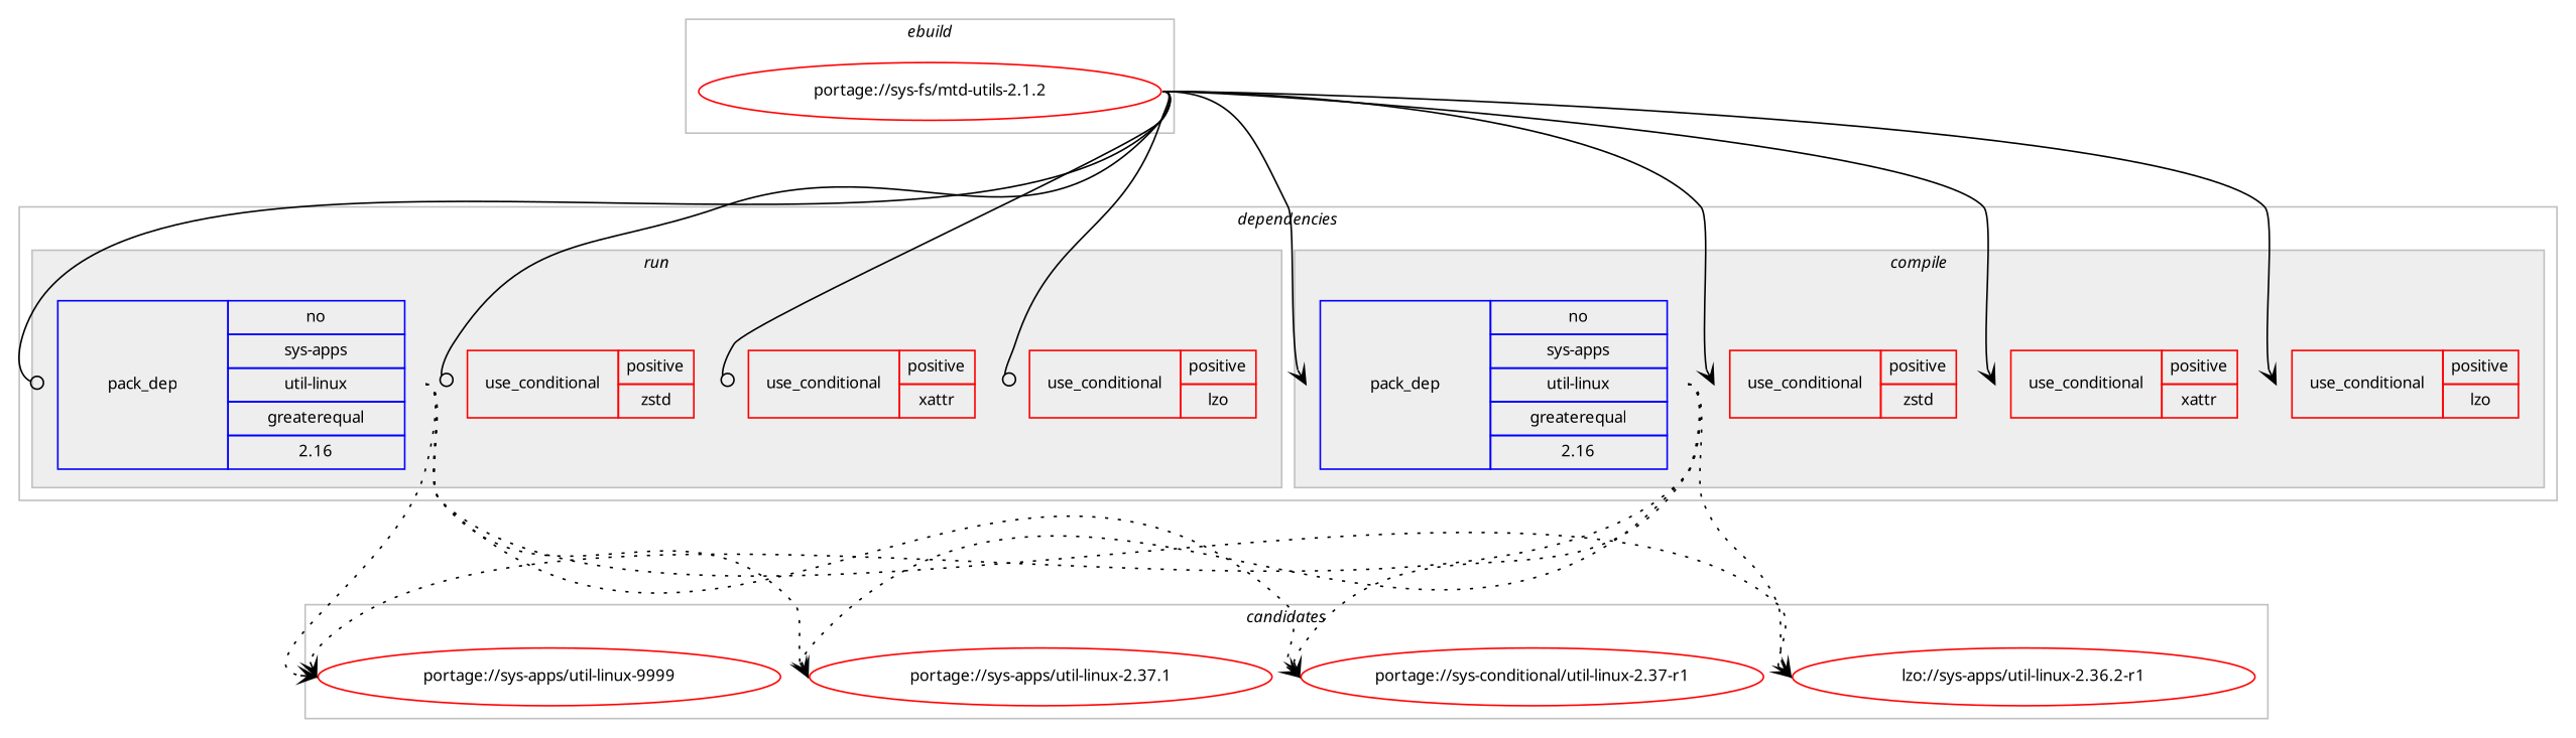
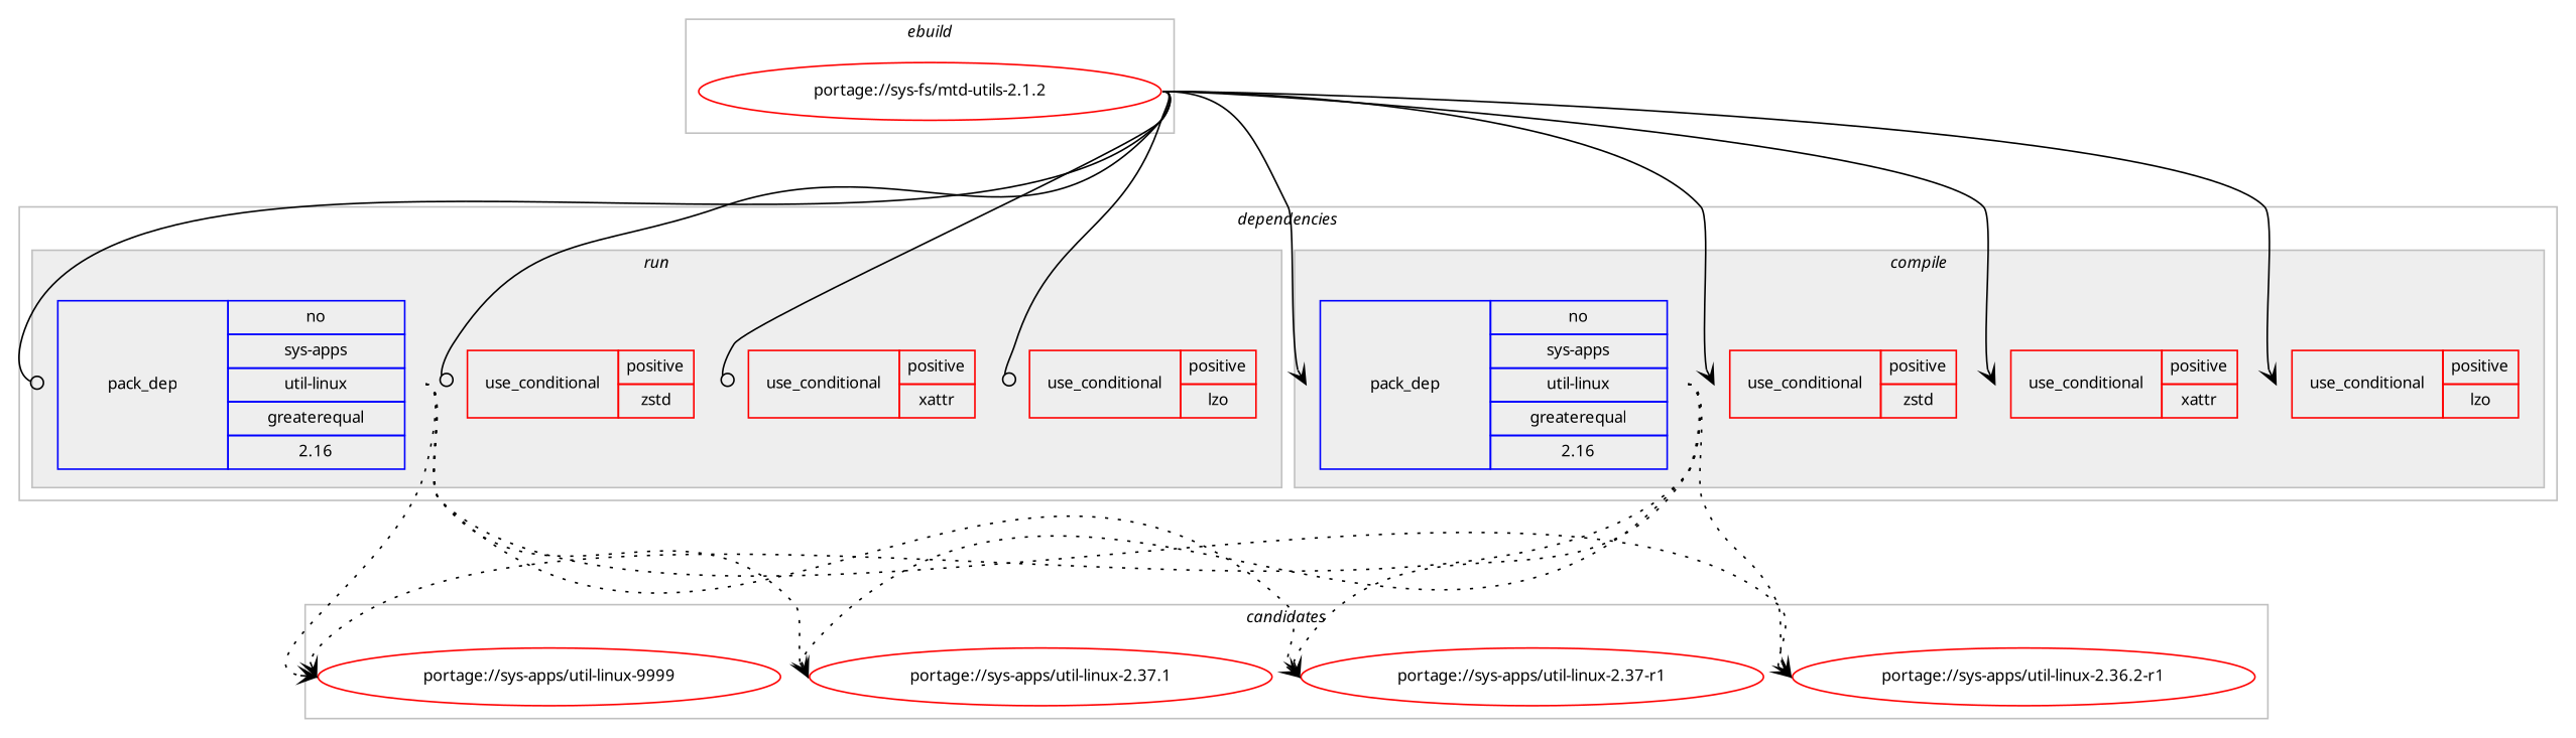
  digraph {
    compound=true
    concentrate=true
    fontname="Noto Sans"
    fontsize=10
    newrank=true
    rankdir=TB
    ranksep=1.5
    node [color=red fontname="Noto Sans" fontsize=10 shape=none]
    edge [arrowhead=vee fontname="Noto Sans" headport=w style=solid tailport=e weight=20]
    n1 [label="portage://sys-fs/mtd-utils-2.1.2" width=4 shape=""]
    n2 [label=<<TABLE BORDER="0" CELLBORDER="1" CELLSPACING="0" CELLPADDING="4"><TR><TD ROWSPAN="3" CELLPADDING="10">use_conditional</TD></TR><TR><TD>positive</TD></TR><TR><TD>lzo</TD></TR></TABLE>>]
    n3 [label=<<TABLE BORDER="0" CELLBORDER="1" CELLSPACING="0" CELLPADDING="4"><TR><TD ROWSPAN="3" CELLPADDING="10">use_conditional</TD></TR><TR><TD>positive</TD></TR><TR><TD>xattr</TD></TR></TABLE>>]
    n4 [label=<<TABLE BORDER="0" CELLBORDER="1" CELLSPACING="0" CELLPADDING="4"><TR><TD ROWSPAN="3" CELLPADDING="10">use_conditional</TD></TR><TR><TD>positive</TD></TR><TR><TD>zstd</TD></TR></TABLE>>]
    n5 [color=blue label=<<TABLE BORDER="0" CELLBORDER="1" CELLSPACING="0" CELLPADDING="4" WIDTH="220"><TR><TD ROWSPAN="6" CELLPADDING="30">pack_dep</TD></TR><TR><TD WIDTH="110">no</TD></TR><TR><TD>sys-apps</TD></TR><TR><TD>util-linux</TD></TR><TR><TD>greaterequal</TD></TR><TR><TD>2.16</TD></TR></TABLE>>]
    n6 [label=<<TABLE BORDER="0" CELLBORDER="1" CELLSPACING="0" CELLPADDING="4"><TR><TD ROWSPAN="3" CELLPADDING="10">use_conditional</TD></TR><TR><TD>positive</TD></TR><TR><TD>lzo</TD></TR></TABLE>>]
    n7 [label=<<TABLE BORDER="0" CELLBORDER="1" CELLSPACING="0" CELLPADDING="4"><TR><TD ROWSPAN="3" CELLPADDING="10">use_conditional</TD></TR><TR><TD>positive</TD></TR><TR><TD>xattr</TD></TR></TABLE>>]
    n8 [label=<<TABLE BORDER="0" CELLBORDER="1" CELLSPACING="0" CELLPADDING="4"><TR><TD ROWSPAN="3" CELLPADDING="10">use_conditional</TD></TR><TR><TD>positive</TD></TR><TR><TD>zstd</TD></TR></TABLE>>]
    n9 [color=blue label=<<TABLE BORDER="0" CELLBORDER="1" CELLSPACING="0" CELLPADDING="4" WIDTH="220"><TR><TD ROWSPAN="6" CELLPADDING="30">pack_dep</TD></TR><TR><TD WIDTH="110">no</TD></TR><TR><TD>sys-apps</TD></TR><TR><TD>util-linux</TD></TR><TR><TD>greaterequal</TD></TR><TR><TD>2.16</TD></TR></TABLE>>]
-   n10 [label="lzo://sys-apps/util-linux-2.36.2-r1" width=4 shape=""]
-   n11 [label="portage://sys-conditional/util-linux-2.37-r1" width=4 shape=""]
+   n10 [label="portage://sys-apps/util-linux-2.36.2-r1" width=4 shape=""]
+   n11 [label="portage://sys-apps/util-linux-2.37-r1" width=4 shape=""]
    n12 [label="portage://sys-apps/util-linux-2.37.1" width=4 shape=""]
    n13 [label="portage://sys-apps/util-linux-9999" width=4 shape=""]
    subgraph cluster_1 {
      color=gray
      label=<<i>ebuild</i>>
      rank=same
      n1
    }
    subgraph cluster_2 {
      color=gray
      label=<<i>dependencies</i>>
      subgraph cluster_3 {
        color=gray
        fillcolor="#eeeeee"
        label=<<i>compile</i>>
        style=filled
        subgraph sub_4 {
          color=gray
          fillcolor="#eeeeee"
          label=<<i>compile</i>>
          style=filled
          n2
        }
        subgraph sub_5 {
          color=gray
          fillcolor="#eeeeee"
          label=<<i>compile</i>>
          style=filled
          n3
        }
        subgraph sub_6 {
          color=gray
          fillcolor="#eeeeee"
          label=<<i>compile</i>>
          style=filled
          n4
        }
        subgraph sub_7 {
          color=gray
          fillcolor="#eeeeee"
          label=<<i>compile</i>>
          style=filled
          n5
        }
      }
      subgraph cluster_8 {
        color=gray
        fillcolor="#eeeeee"
        label=<<i>compile and run</i>>
        style=filled
      }
      subgraph cluster_9 {
        color=gray
        fillcolor="#eeeeee"
        label=<<i>run</i>>
        style=filled
        subgraph sub_10 {
          color=gray
          fillcolor="#eeeeee"
          label=<<i>run</i>>
          style=filled
          n6
        }
        subgraph sub_11 {
          color=gray
          fillcolor="#eeeeee"
          label=<<i>run</i>>
          style=filled
          n7
        }
        subgraph sub_12 {
          color=gray
          fillcolor="#eeeeee"
          label=<<i>run</i>>
          style=filled
          n8
        }
        subgraph sub_13 {
          color=gray
          fillcolor="#eeeeee"
          label=<<i>run</i>>
          style=filled
          n9
        }
      }
    }
    subgraph cluster_14 {
      color=gray
      label=<<i>candidates</i>>
      rank=same
      subgraph sub_15 {
        color=black
        label=<<i>candidates</i>>
        nodesep=1
        rank=same
        n10
        n11
        n12
        n13
      }
      subgraph sub_16 {
        color=black
        label=<<i>candidates</i>>
        nodesep=1
        rank=same
        n10
        n11
        n12
        n13
      }
    }
    n1 -> n2
    n1 -> n3
    n1 -> n4
    n1 -> n5
    n1 -> n6 [arrowhead=odot]
    n1 -> n7 [arrowhead=odot]
    n1 -> n8 [arrowhead=odot]
    n1 -> n9 [arrowhead=odot]
    n5 -> n10 [style=dotted weight=100]
    n5 -> n11 [style=dotted weight=100]
    n5 -> n12 [style=dotted weight=100]
    n5 -> n13 [style=dotted weight=100]
    n9 -> n10 [style=dotted weight=100]
    n9 -> n11 [style=dotted weight=100]
    n9 -> n12 [style=dotted weight=100]
    n9 -> n13 [style=dotted weight=100]
  }
